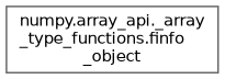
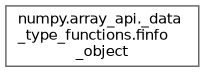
  digraph {
    rankdir=LR
-   n1 [color=grey40 fillcolor=white fontname=Helvetica fontsize=10 height=0.2 label="numpy.array_api._array\l_type_functions.finfo\l_object" shape=box style=filled width=0.4]
+   n1 [color=grey40 fillcolor=white fontname=Helvetica fontsize=10 height=0.2 label="numpy.array_api._data\l_type_functions.finfo\l_object" shape=box style=filled width=0.4]
  }
